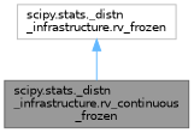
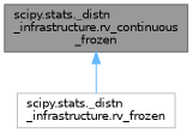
  digraph {
    node [fontname=Helvetica fontsize=10 shape=box style=filled]
    n1 [color=gray40 fillcolor=grey60 fontcolor=black height=0.2 label="scipy.stats._distn\l_infrastructure.rv_continuous\l_frozen" width=0.4]
    n2 [color=grey75 fillcolor=white height=0.2 label="scipy.stats._distn\l_infrastructure.rv_frozen" width=0.4]
-   n2 -> n1 [color=steelblue1 dir=back fontname=Helvetica fontsize=10 labelfontname=Helvetica labelfontsize=10 style=solid]
+   n1 -> n2 [color=steelblue1 dir=back fontname=Helvetica fontsize=10 labelfontname=Helvetica labelfontsize=10 style=solid]
  }
